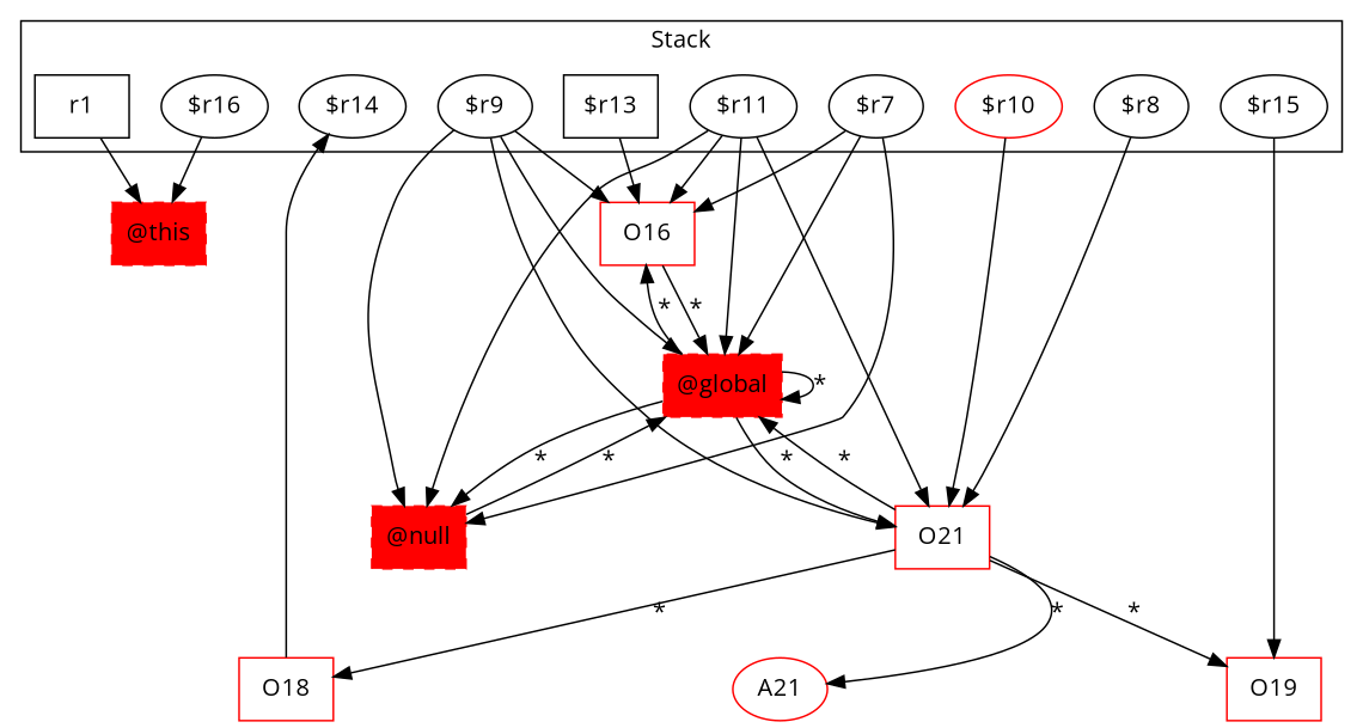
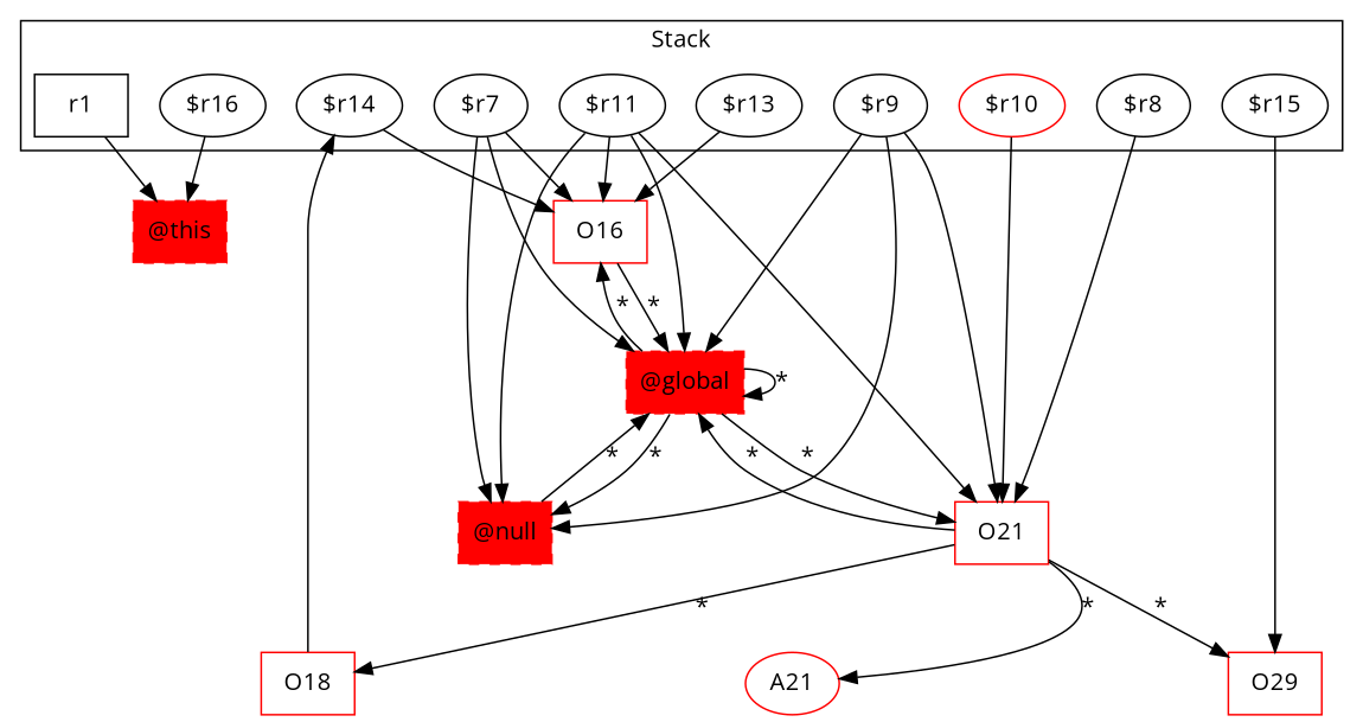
  digraph {
    fontname="Open Sans"
    rankDir=LR
    node [fontname="Open Sans"]
    edge [fontname="Open Sans"]
    r1 [shape=box]
-   "$r13" [shape=box]
+   "$r13"
    "$r11"
    "$r10" [color=red]
    "$r9"
    "$r16"
    "$r15"
    "$r7"
    "$r14"
    "$r8"
    "@this" [color=red shape=box style="filled,dashed"]
    O16 [color=red shape=box]
    "@null" [color=red shape=box style="filled,dashed"]
    "@global" [color=red shape=box style="filled,dashed"]
    n15 [color=red label=O21 shape=box]
-   O19 [color=red shape=box]
+   O19 [color=red shape=box label=O29]
    O18 [color=red shape=box]
    n18 [color=red label=A21]
    subgraph cluster_1 {
      label=Stack
      r1
      "$r13"
      "$r11"
      "$r10"
      "$r9"
      "$r16"
      "$r15"
      "$r7"
      "$r14"
      "$r8"
    }
    r1 -> "@this"
    "$r13" -> O16
    "$r11" -> O16
    "$r11" -> "@null"
    "$r11" -> "@global"
    "$r11" -> n15
    "$r10" -> n15
-   "$r9" -> O16
+   "$r14" -> O16
    "$r9" -> "@null"
    "$r9" -> "@global"
    "$r9" -> n15
    "$r16" -> "@this"
    "$r15" -> O19
    "$r7" -> O16
    "$r7" -> "@null"
    "$r7" -> "@global"
    "$r8" -> n15
    O16 -> "@global" [label="*" weight=0.2]
    "@null" -> "@global" [label="*" weight=0.2]
    "@global" -> O16 [label="*" weight=0.2]
    "@global" -> "@null" [label="*" weight=0.2]
    "@global" -> "@global" [label="*" weight=0.2]
    "@global" -> n15 [label="*" weight=0.2]
    n15 -> "@global" [label="*" weight=0.2]
    n15 -> O19 [label="*" weight=0.2]
    n15 -> O18 [label="*" weight=0.2]
    n15 -> n18 [label="*" weight=0.2]
    O18 -> "$r14"
  }
